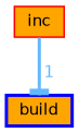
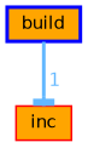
  digraph {
    compound=true
    node [fillcolor=orange fontname=Helvetica fontsize=10 shape=box]
    n1 [color=blue height=0.2 label=build style="filled,bold" width=0.4]
    n2 [color=red height=0.2 label=inc style=filled width=0.4]
-   n2 -> n1 [color=steelblue1 fontcolor=steelblue1 fontname=Helvetica fontsize=10 headlabel=1 labeldistance=1.5 labelfontname=Helvetica labelfontsize=10 style=bold arrowhead=tee]
+   n1 -> n2 [color=steelblue1 fontcolor=steelblue1 fontname=Helvetica fontsize=10 headlabel=1 labeldistance=1.5 labelfontname=Helvetica labelfontsize=10 style=bold arrowhead=tee]
  }
